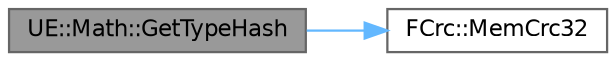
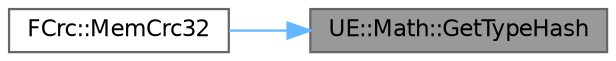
  digraph {
    rankdir=LR
    fontname="DejaVu Sans"
    node [fontname="DejaVu Sans" fontsize=10 shape=box style=filled]
    n1 [color=gray40 fillcolor=grey60 fontcolor=black height=0.2 label="UE::Math::GetTypeHash" width=0.4]
    n2 [color=grey40 fillcolor=white height=0.2 label="FCrc::MemCrc32" width=0.4]
-   n1 -> n2 [color=steelblue1 fontname="DejaVu Sans" fontsize=10 labelfontname=Helvetica labelfontsize=10 style=solid]
+   n2 -> n1 [color=steelblue1 fontname="DejaVu Sans" fontsize=10 labelfontname=Helvetica labelfontsize=10 style=solid]
  }
